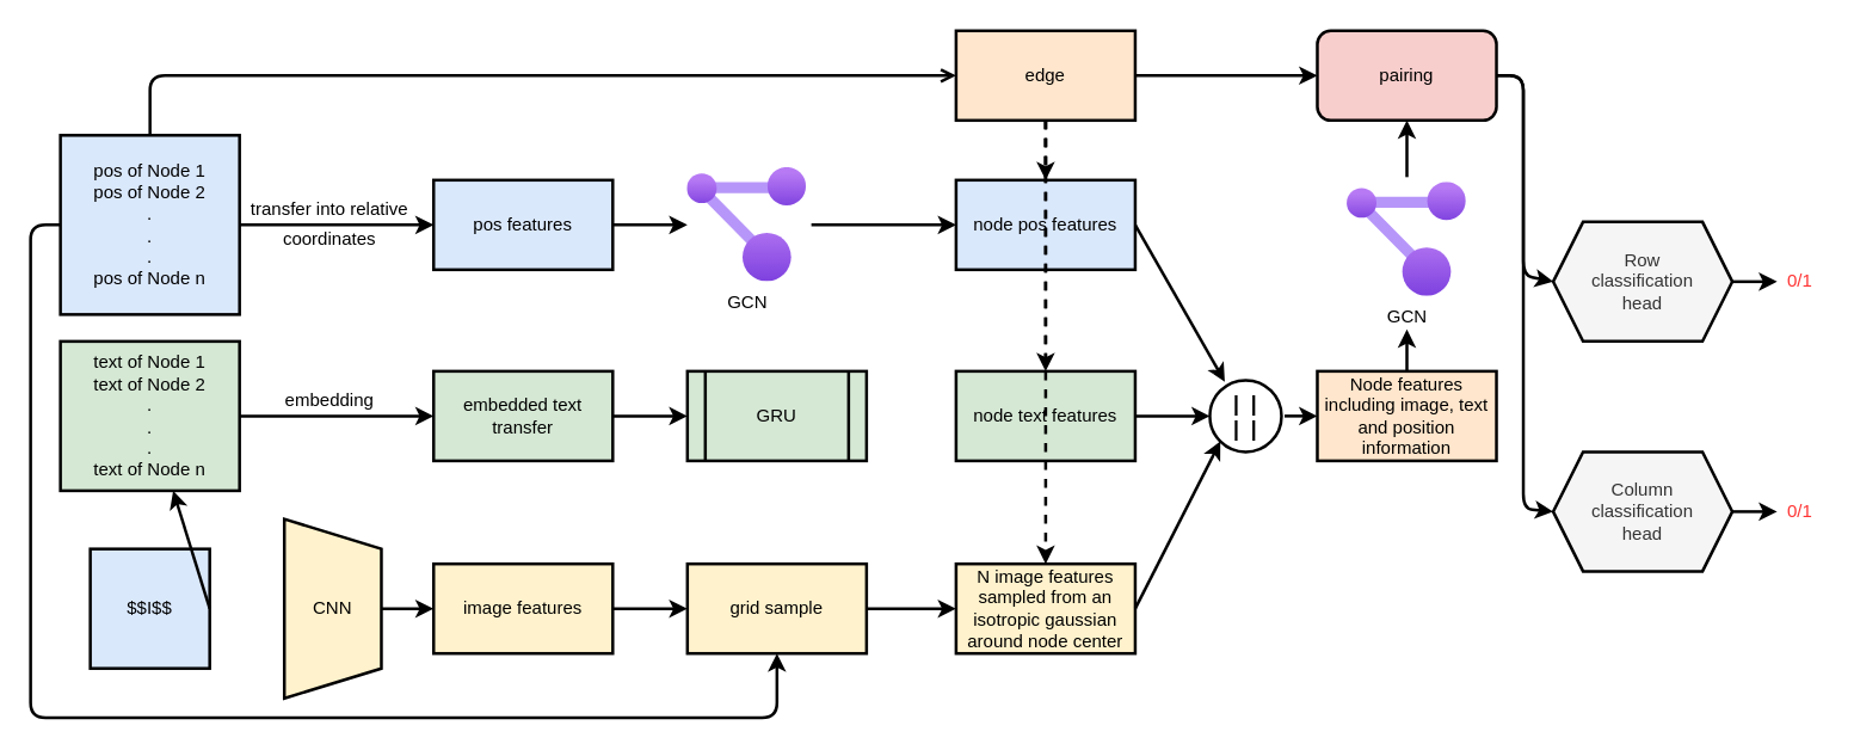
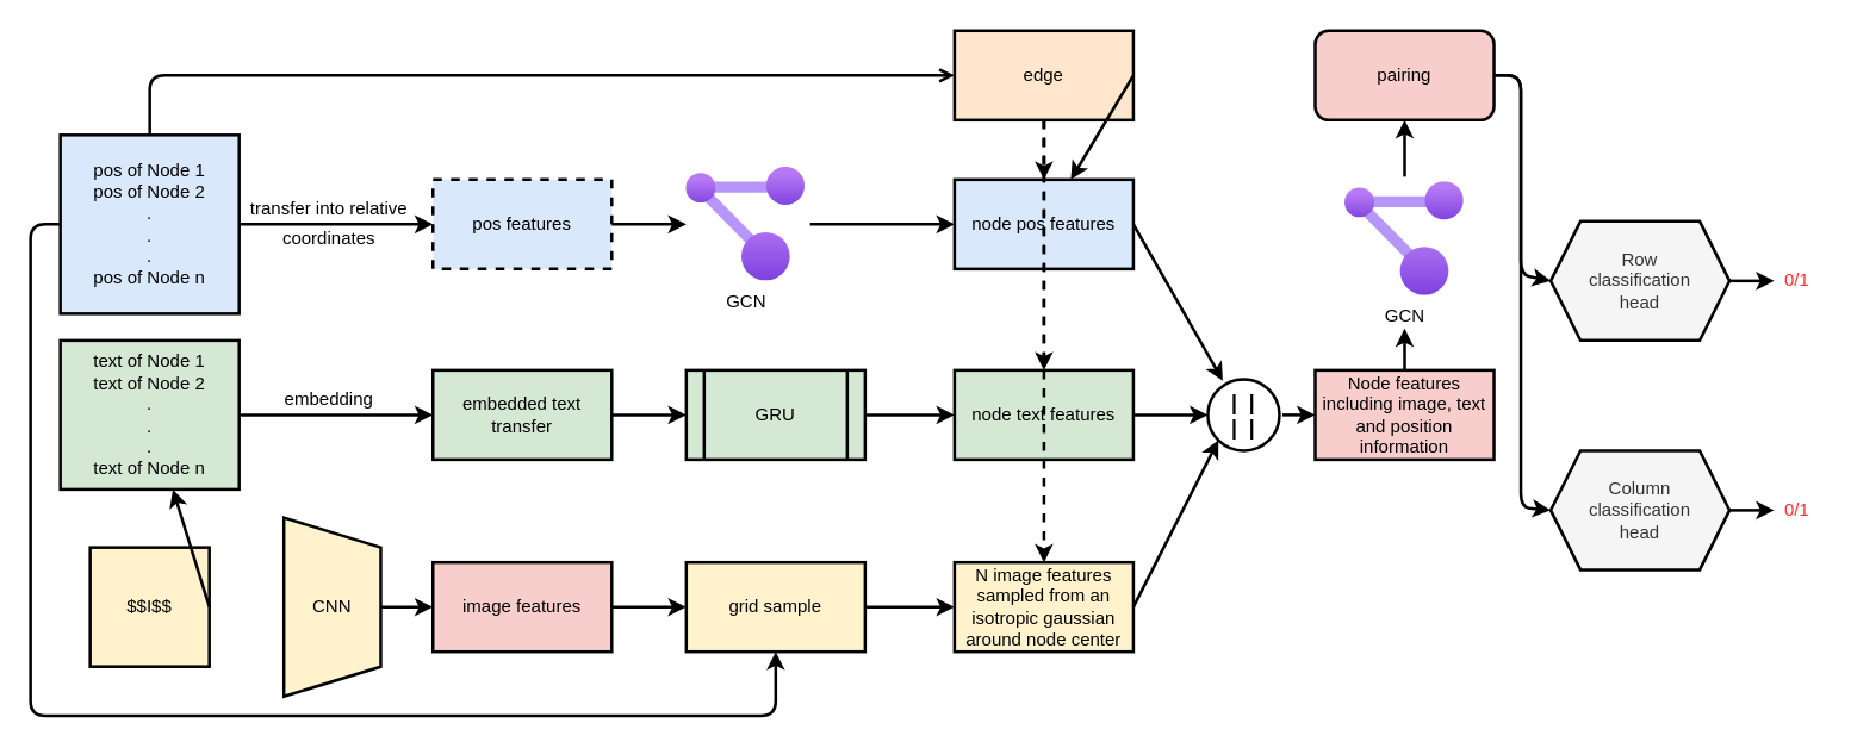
  <mxCell id="0" />
  <mxCell id="1" parent="0" />
  <mxCell id="2" value="pos of Node 1&lt;br&gt;pos of Node 2&lt;br&gt;.&lt;br&gt;.&lt;br&gt;.&lt;br&gt;pos of Node n" style="rounded=0;whiteSpace=wrap;html=1;fillColor=#dae8fc;strokeWidth=2;" parent="1" vertex="1"><mxGeometry x="40" y="90" width="120" height="120" as="geometry" /></mxCell>
  <mxCell id="3" value="text of Node 1&lt;br&gt;text of Node 2&lt;br&gt;.&lt;br&gt;.&lt;br&gt;.&lt;br&gt;text of Node n" style="rounded=0;whiteSpace=wrap;html=1;strokeWidth=2;fillColor=#d5e8d4;" parent="1" vertex="1"><mxGeometry x="40" y="228" width="120" height="100" as="geometry" /></mxCell>
- <mxCell id="4" value="$$I$$" style="whiteSpace=wrap;html=1;aspect=fixed;strokeWidth=2;fillColor=#dae8fc;" parent="1" vertex="1"><mxGeometry x="60" y="367" width="80" height="80" as="geometry" /></mxCell>
+ <mxCell id="4" value="$$I$$" style="whiteSpace=wrap;html=1;aspect=fixed;strokeWidth=2;fillColor=#fff2cc;" parent="1" vertex="1"><mxGeometry x="60" y="367" width="80" height="80" as="geometry" /></mxCell>
  <mxCell id="5" value="" style="endArrow=classic;html=1;exitX=1;exitY=0.5;exitDx=0;exitDy=0;strokeWidth=2;entryX=0;entryY=0.5;entryDx=0;entryDy=0;" parent="1" source="2" target="13" edge="1"><mxGeometry width="50" height="50" relative="1" as="geometry"><mxPoint x="480" y="330" as="sourcePoint" /><mxPoint x="380" y="150" as="targetPoint" /></mxGeometry></mxCell>
  <mxCell id="6" value="transfer into relative" style="text;html=1;align=center;verticalAlign=middle;resizable=0;points=[];autosize=1;" parent="1" vertex="1"><mxGeometry x="160" y="130" width="120" height="20" as="geometry" /></mxCell>
  <mxCell id="7" value="coordinates" style="text;html=1;align=center;verticalAlign=middle;resizable=0;points=[];autosize=1;" parent="1" vertex="1"><mxGeometry x="180" y="150" width="80" height="20" as="geometry" /></mxCell>
  <mxCell id="8" value="" style="endArrow=classic;html=1;strokeWidth=2;exitX=1;exitY=0.5;exitDx=0;exitDy=0;entryX=0;entryY=0.5;entryDx=0;entryDy=0;" parent="1" source="3" target="14" edge="1"><mxGeometry width="50" height="50" relative="1" as="geometry"><mxPoint x="480" y="308" as="sourcePoint" /><mxPoint x="280" y="278" as="targetPoint" /></mxGeometry></mxCell>
  <mxCell id="9" value="embedding" style="text;html=1;align=center;verticalAlign=middle;resizable=0;points=[];autosize=1;" parent="1" vertex="1"><mxGeometry x="185" y="258" width="70" height="20" as="geometry" /></mxCell>
  <mxCell id="10" value="CNN" style="shape=trapezoid;perimeter=trapezoidPerimeter;whiteSpace=wrap;html=1;fixedSize=1;strokeWidth=2;direction=south;fillColor=#fff2cc;" parent="1" vertex="1"><mxGeometry x="190" y="347" width="65" height="120" as="geometry" /></mxCell>
  <mxCell id="11" value="" style="endArrow=classic;html=1;strokeWidth=2;exitX=1;exitY=0.5;exitDx=0;exitDy=0;" parent="1" source="4" target="3" edge="1"><mxGeometry width="50" height="50" relative="1" as="geometry"><mxPoint x="480" y="287" as="sourcePoint" /><mxPoint x="530" y="237" as="targetPoint" /></mxGeometry></mxCell>
  <mxCell id="12" value="" style="endArrow=classic;html=1;strokeWidth=2;exitX=0.5;exitY=0;exitDx=0;exitDy=0;entryX=0;entryY=0.5;entryDx=0;entryDy=0;" parent="1" source="10" target="15" edge="1"><mxGeometry width="50" height="50" relative="1" as="geometry"><mxPoint x="480" y="287" as="sourcePoint" /><mxPoint x="380" y="407" as="targetPoint" /></mxGeometry></mxCell>
- <mxCell id="13" value="pos features" style="rounded=0;whiteSpace=wrap;html=1;strokeWidth=2;fillColor=#dae8fc;" parent="1" vertex="1"><mxGeometry x="290" y="120" width="120" height="60" as="geometry" /></mxCell>
+ <mxCell id="13" value="pos features" style="rounded=0;whiteSpace=wrap;html=1;strokeWidth=2;fillColor=#dae8fc;dashed=1;" parent="1" vertex="1"><mxGeometry x="290" y="120" width="120" height="60" as="geometry" /></mxCell>
  <mxCell id="14" value="embedded text transfer" style="rounded=0;whiteSpace=wrap;html=1;strokeWidth=2;fillColor=#d5e8d4;" parent="1" vertex="1"><mxGeometry x="290" y="248" width="120" height="60" as="geometry" /></mxCell>
- <mxCell id="15" value="image features" style="rounded=0;whiteSpace=wrap;html=1;strokeWidth=2;fillColor=#fff2cc;" parent="1" vertex="1"><mxGeometry x="290" y="377" width="120" height="60" as="geometry" /></mxCell>
+ <mxCell id="15" value="image features" style="rounded=0;whiteSpace=wrap;html=1;strokeWidth=2;fillColor=#f8cecc;" parent="1" vertex="1"><mxGeometry x="290" y="377" width="120" height="60" as="geometry" /></mxCell>
  <mxCell id="16" value="GCN" style="aspect=fixed;html=1;points=[];align=center;image;fontSize=12;image=img/lib/azure2/management_governance/Resource_Graph_Explorer.svg;strokeColor=#000000;strokeWidth=2;" parent="1" vertex="1"><mxGeometry x="460" y="111.79" width="80" height="76.41" as="geometry" /></mxCell>
  <mxCell id="17" value="node text features" style="rounded=0;whiteSpace=wrap;html=1;strokeWidth=2;fillColor=#d5e8d4;" parent="1" vertex="1"><mxGeometry x="640" y="248" width="120" height="60" as="geometry" /></mxCell>
  <mxCell id="18" value="" style="endArrow=classic;html=1;strokeWidth=2;exitX=1;exitY=0.5;exitDx=0;exitDy=0;entryX=0;entryY=0.5;entryDx=0;entryDy=0;" parent="1" source="14" target="23" edge="1"><mxGeometry width="50" height="50" relative="1" as="geometry"><mxPoint x="500" y="278" as="sourcePoint" /><mxPoint x="580" y="278" as="targetPoint" /></mxGeometry></mxCell>
  <mxCell id="19" value="" style="endArrow=classic;html=1;strokeWidth=2;exitX=1;exitY=0.5;exitDx=0;exitDy=0;" parent="1" source="13" edge="1"><mxGeometry width="50" height="50" relative="1" as="geometry"><mxPoint x="480" y="320" as="sourcePoint" /><mxPoint x="460" y="150" as="targetPoint" /></mxGeometry></mxCell>
  <mxCell id="20" value="" style="endArrow=classic;html=1;strokeWidth=2;exitX=0;exitY=0.5;exitDx=0;exitDy=0;entryX=0.5;entryY=1;entryDx=0;entryDy=0;" parent="1" source="2" target="21" edge="1"><mxGeometry width="50" height="50" relative="1" as="geometry"><mxPoint x="480" y="320" as="sourcePoint" /><mxPoint x="640" y="510" as="targetPoint" /><Array as="points"><mxPoint x="20" y="150" /><mxPoint x="20" y="480" /><mxPoint x="250" y="480" /><mxPoint x="520" y="480" /></Array></mxGeometry></mxCell>
  <mxCell id="21" value="grid sample" style="rounded=0;whiteSpace=wrap;html=1;strokeWidth=2;fillColor=#fff2cc;" parent="1" vertex="1"><mxGeometry x="460" y="377" width="120" height="60" as="geometry" /></mxCell>
  <mxCell id="22" value="" style="endArrow=classic;html=1;strokeWidth=2;exitX=1;exitY=0.5;exitDx=0;exitDy=0;entryX=0;entryY=0.5;entryDx=0;entryDy=0;" parent="1" source="15" target="21" edge="1"><mxGeometry width="50" height="50" relative="1" as="geometry"><mxPoint x="480" y="277" as="sourcePoint" /><mxPoint x="530" y="227" as="targetPoint" /></mxGeometry></mxCell>
  <mxCell id="23" value="GRU" style="shape=process;whiteSpace=wrap;html=1;backgroundOutline=1;fillColor=#d5e8d4;strokeWidth=2;" parent="1" vertex="1"><mxGeometry x="460" y="248" width="120" height="60" as="geometry" /></mxCell>
  <mxCell id="24" value="" style="endArrow=classic;html=1;strokeWidth=2;exitX=1;exitY=0.5;exitDx=0;exitDy=0;entryX=0;entryY=0.5;entryDx=0;entryDy=0;" parent="1" source="21" target="26" edge="1"><mxGeometry width="50" height="50" relative="1" as="geometry"><mxPoint x="480" y="277" as="sourcePoint" /><mxPoint x="830" y="407" as="targetPoint" /></mxGeometry></mxCell>
+ <mxCell id="25" value="" style="endArrow=classic;html=1;strokeWidth=2;exitX=1;exitY=0.5;exitDx=0;exitDy=0;entryX=0;entryY=0.5;entryDx=0;entryDy=0;" parent="1" source="23" target="17" edge="1"><mxGeometry width="50" height="50" relative="1" as="geometry"><mxPoint x="480" y="298" as="sourcePoint" /><mxPoint x="530" y="248" as="targetPoint" /></mxGeometry></mxCell>
  <mxCell id="26" value="&lt;font style=&quot;font-size: 12px&quot;&gt;N image features sampled from an isotropic gaussian around node center&lt;/font&gt;" style="rounded=0;whiteSpace=wrap;html=1;strokeWidth=2;fillColor=#fff2cc;" parent="1" vertex="1"><mxGeometry x="640" y="377" width="120" height="60" as="geometry" /></mxCell>
  <mxCell id="27" value="node pos features" style="rounded=0;whiteSpace=wrap;html=1;strokeWidth=2;fillColor=#dae8fc;" parent="1" vertex="1"><mxGeometry x="640" y="120" width="120" height="60" as="geometry" /></mxCell>
  <mxCell id="28" value="" style="endArrow=classic;html=1;strokeWidth=2;exitX=1.038;exitY=0.5;exitDx=0;exitDy=0;exitPerimeter=0;entryX=0;entryY=0.5;entryDx=0;entryDy=0;" parent="1" source="16" target="27" edge="1"><mxGeometry width="50" height="50" relative="1" as="geometry"><mxPoint x="480" y="300" as="sourcePoint" /><mxPoint x="530" y="250" as="targetPoint" /></mxGeometry></mxCell>
  <mxCell id="29" value="edge" style="rounded=0;whiteSpace=wrap;html=1;strokeWidth=2;fillColor=#ffe6cc;" parent="1" vertex="1"><mxGeometry x="640" y="20" width="120" height="60" as="geometry" /></mxCell>
  <mxCell id="30" value="" style="endArrow=open;html=1;strokeWidth=2;exitX=0.5;exitY=0;exitDx=0;exitDy=0;entryX=0;entryY=0.5;entryDx=0;entryDy=0;" parent="1" source="2" target="29" edge="1"><mxGeometry width="50" height="50" relative="1" as="geometry"><mxPoint x="480" y="360" as="sourcePoint" /><mxPoint x="530" y="310" as="targetPoint" /><Array as="points"><mxPoint x="100" y="50" /></Array></mxGeometry></mxCell>
  <mxCell id="31" value="" style="endArrow=classic;html=1;strokeWidth=2;exitX=0.5;exitY=1;exitDx=0;exitDy=0;dashed=1;" parent="1" source="29" edge="1"><mxGeometry width="50" height="50" relative="1" as="geometry"><mxPoint x="480" y="360" as="sourcePoint" /><mxPoint x="700" y="120" as="targetPoint" /></mxGeometry></mxCell>
  <mxCell id="32" value="" style="endArrow=classic;html=1;strokeWidth=2;entryX=0.5;entryY=0;entryDx=0;entryDy=0;dashed=1;" parent="1" target="17" edge="1"><mxGeometry width="50" height="50" relative="1" as="geometry"><mxPoint x="700" y="80" as="sourcePoint" /><mxPoint x="530" y="310" as="targetPoint" /></mxGeometry></mxCell>
  <mxCell id="33" value="" style="endArrow=classic;html=1;strokeWidth=2;exitX=0.5;exitY=1;exitDx=0;exitDy=0;dashed=1;entryX=0.5;entryY=0;entryDx=0;entryDy=0;" parent="1" source="29" target="26" edge="1"><mxGeometry width="50" height="50" relative="1" as="geometry"><mxPoint x="480" y="360" as="sourcePoint" /><mxPoint x="750" y="370" as="targetPoint" /></mxGeometry></mxCell>
  <mxCell id="34" value="" style="endArrow=classic;html=1;strokeWidth=2;exitX=1;exitY=0.5;exitDx=0;exitDy=0;entryX=0;entryY=1;entryDx=0;entryDy=0;" parent="1" source="26" target="37" edge="1"><mxGeometry width="50" height="50" relative="1" as="geometry"><mxPoint x="480" y="350" as="sourcePoint" /><mxPoint x="920" y="290" as="targetPoint" /></mxGeometry></mxCell>
  <mxCell id="35" value="" style="endArrow=classic;html=1;strokeWidth=2;exitX=1;exitY=0.5;exitDx=0;exitDy=0;entryX=0;entryY=0.5;entryDx=0;entryDy=0;" parent="1" source="17" target="37" edge="1"><mxGeometry width="50" height="50" relative="1" as="geometry"><mxPoint x="480" y="350" as="sourcePoint" /><mxPoint x="910" y="278" as="targetPoint" /></mxGeometry></mxCell>
  <mxCell id="36" value="" style="endArrow=classic;html=1;strokeWidth=2;exitX=1;exitY=0.5;exitDx=0;exitDy=0;entryX=0.208;entryY=0.021;entryDx=0;entryDy=0;entryPerimeter=0;" parent="1" source="27" target="37" edge="1"><mxGeometry width="50" height="50" relative="1" as="geometry"><mxPoint x="480" y="350" as="sourcePoint" /><mxPoint x="910" y="250" as="targetPoint" /></mxGeometry></mxCell>
  <mxCell id="37" value="&lt;b&gt;&lt;span style=&quot;font-size: 14px&quot;&gt;|&amp;nbsp; |&lt;/span&gt;&lt;br&gt;&lt;font style=&quot;font-size: 14px&quot;&gt;|&amp;nbsp; |&lt;/font&gt;&lt;/b&gt;" style="ellipse;whiteSpace=wrap;html=1;aspect=fixed;strokeWidth=2;fillColor=none;" parent="1" vertex="1"><mxGeometry x="810" y="254" width="48" height="48" as="geometry" /></mxCell>
- <mxCell id="38" value="Node features including image, text and position information" style="rounded=0;whiteSpace=wrap;html=1;strokeWidth=2;fillColor=#ffe6cc;" parent="1" vertex="1"><mxGeometry x="882" y="248" width="120" height="60" as="geometry" /></mxCell>
+ <mxCell id="38" value="Node features including image, text and position information" style="rounded=0;whiteSpace=wrap;html=1;strokeWidth=2;fillColor=#f8cecc;" parent="1" vertex="1"><mxGeometry x="882" y="248" width="120" height="60" as="geometry" /></mxCell>
  <mxCell id="39" value="" style="endArrow=classic;html=1;strokeWidth=2;entryX=0;entryY=0.5;entryDx=0;entryDy=0;" parent="1" target="38" edge="1"><mxGeometry width="50" height="50" relative="1" as="geometry"><mxPoint x="860" y="278" as="sourcePoint" /><mxPoint x="522" y="270" as="targetPoint" /></mxGeometry></mxCell>
  <mxCell id="40" value="pairing" style="rounded=1;whiteSpace=wrap;html=1;strokeWidth=2;fillColor=#f8cecc;" parent="1" vertex="1"><mxGeometry x="882" y="20" width="120" height="60" as="geometry" /></mxCell>
- <mxCell id="41" value="" style="endArrow=classic;html=1;strokeWidth=2;exitX=1;exitY=0.5;exitDx=0;exitDy=0;entryX=0;entryY=0.5;entryDx=0;entryDy=0;" parent="1" source="29" target="40" edge="1"><mxGeometry width="50" height="50" relative="1" as="geometry"><mxPoint x="480" y="320" as="sourcePoint" /><mxPoint x="530" y="270" as="targetPoint" /></mxGeometry></mxCell>
+ <mxCell id="41" value="" style="endArrow=classic;html=1;strokeWidth=2;exitX=1;exitY=0.5;exitDx=0;exitDy=0;" parent="1" source="29" target="27" edge="1"><mxGeometry width="50" height="50" relative="1" as="geometry"><mxPoint x="480" y="320" as="sourcePoint" /><mxPoint x="530" y="270" as="targetPoint" /></mxGeometry></mxCell>
  <mxCell id="42" value="" style="endArrow=classic;html=1;strokeWidth=2;exitX=0.5;exitY=0;exitDx=0;exitDy=0;" parent="1" source="38" edge="1"><mxGeometry width="50" height="50" relative="1" as="geometry"><mxPoint x="472" y="320" as="sourcePoint" /><mxPoint x="942" y="220" as="targetPoint" /></mxGeometry></mxCell>
  <mxCell id="43" value="" style="endArrow=classic;html=1;strokeWidth=2;exitX=1;exitY=0.5;exitDx=0;exitDy=0;entryX=0;entryY=0.5;entryDx=0;entryDy=0;" parent="1" source="40" target="45" edge="1"><mxGeometry width="50" height="50" relative="1" as="geometry"><mxPoint x="480" y="320" as="sourcePoint" /><mxPoint x="1140" y="180" as="targetPoint" /><Array as="points"><mxPoint x="1020" y="50" /><mxPoint x="1020" y="184" /></Array></mxGeometry></mxCell>
  <mxCell id="44" value="" style="endArrow=classic;html=1;strokeWidth=2;exitX=1;exitY=0.5;exitDx=0;exitDy=0;entryX=0;entryY=0.5;entryDx=0;entryDy=0;" parent="1" source="40" target="46" edge="1"><mxGeometry width="50" height="50" relative="1" as="geometry"><mxPoint x="1060" y="110" as="sourcePoint" /><mxPoint x="1140" y="350" as="targetPoint" /><Array as="points"><mxPoint x="1020" y="50" /><mxPoint x="1020" y="340" /></Array></mxGeometry></mxCell>
  <mxCell id="45" value="Row&lt;br&gt;classification&lt;br&gt;head" style="shape=hexagon;perimeter=hexagonPerimeter2;whiteSpace=wrap;html=1;fixedSize=1;strokeWidth=2;fillColor=#f5f5f5;fontColor=#333333;" parent="1" vertex="1"><mxGeometry x="1040" y="148" width="120" height="80" as="geometry" /></mxCell>
  <mxCell id="46" value="Column&lt;br&gt;classification&lt;br&gt;head" style="shape=hexagon;perimeter=hexagonPerimeter2;whiteSpace=wrap;html=1;fixedSize=1;strokeWidth=2;fillColor=#f5f5f5;fontColor=#333333;" parent="1" vertex="1"><mxGeometry x="1040" y="302" width="120" height="80" as="geometry" /></mxCell>
  <mxCell id="47" value="" style="endArrow=classic;html=1;strokeWidth=2;exitX=1;exitY=0.5;exitDx=0;exitDy=0;" parent="1" source="45" edge="1"><mxGeometry width="50" height="50" relative="1" as="geometry"><mxPoint x="600" y="290" as="sourcePoint" /><mxPoint x="1190" y="188" as="targetPoint" /></mxGeometry></mxCell>
  <mxCell id="48" value="" style="endArrow=classic;html=1;strokeWidth=2;exitX=1;exitY=0.5;exitDx=0;exitDy=0;" parent="1" source="46" edge="1"><mxGeometry width="50" height="50" relative="1" as="geometry"><mxPoint x="600" y="290" as="sourcePoint" /><mxPoint x="1190" y="342" as="targetPoint" /></mxGeometry></mxCell>
  <mxCell id="49" value="&lt;font color=&quot;#ff3333&quot;&gt;0/1&lt;/font&gt;" style="text;html=1;align=center;verticalAlign=middle;resizable=0;points=[];autosize=1;" parent="1" vertex="1"><mxGeometry x="1190" y="178" width="30" height="20" as="geometry" /></mxCell>
  <mxCell id="50" value="&lt;font color=&quot;#ff3333&quot;&gt;0/1&lt;/font&gt;" style="text;html=1;align=center;verticalAlign=middle;resizable=0;points=[];autosize=1;" parent="1" vertex="1"><mxGeometry x="1190" y="332" width="30" height="20" as="geometry" /></mxCell>
  <mxCell id="51" value="GCN" style="aspect=fixed;html=1;points=[];align=center;image;fontSize=12;image=img/lib/azure2/management_governance/Resource_Graph_Explorer.svg;strokeColor=#000000;strokeWidth=2;" parent="1" vertex="1"><mxGeometry x="902" y="121.59" width="80" height="76.41" as="geometry" /></mxCell>
  <mxCell id="52" value="" style="endArrow=classic;html=1;entryX=0.5;entryY=1;entryDx=0;entryDy=0;strokeWidth=2;" parent="1" target="40" edge="1"><mxGeometry width="50" height="50" relative="1" as="geometry"><mxPoint x="942" y="118" as="sourcePoint" /><mxPoint x="750" y="350" as="targetPoint" /></mxGeometry></mxCell>
